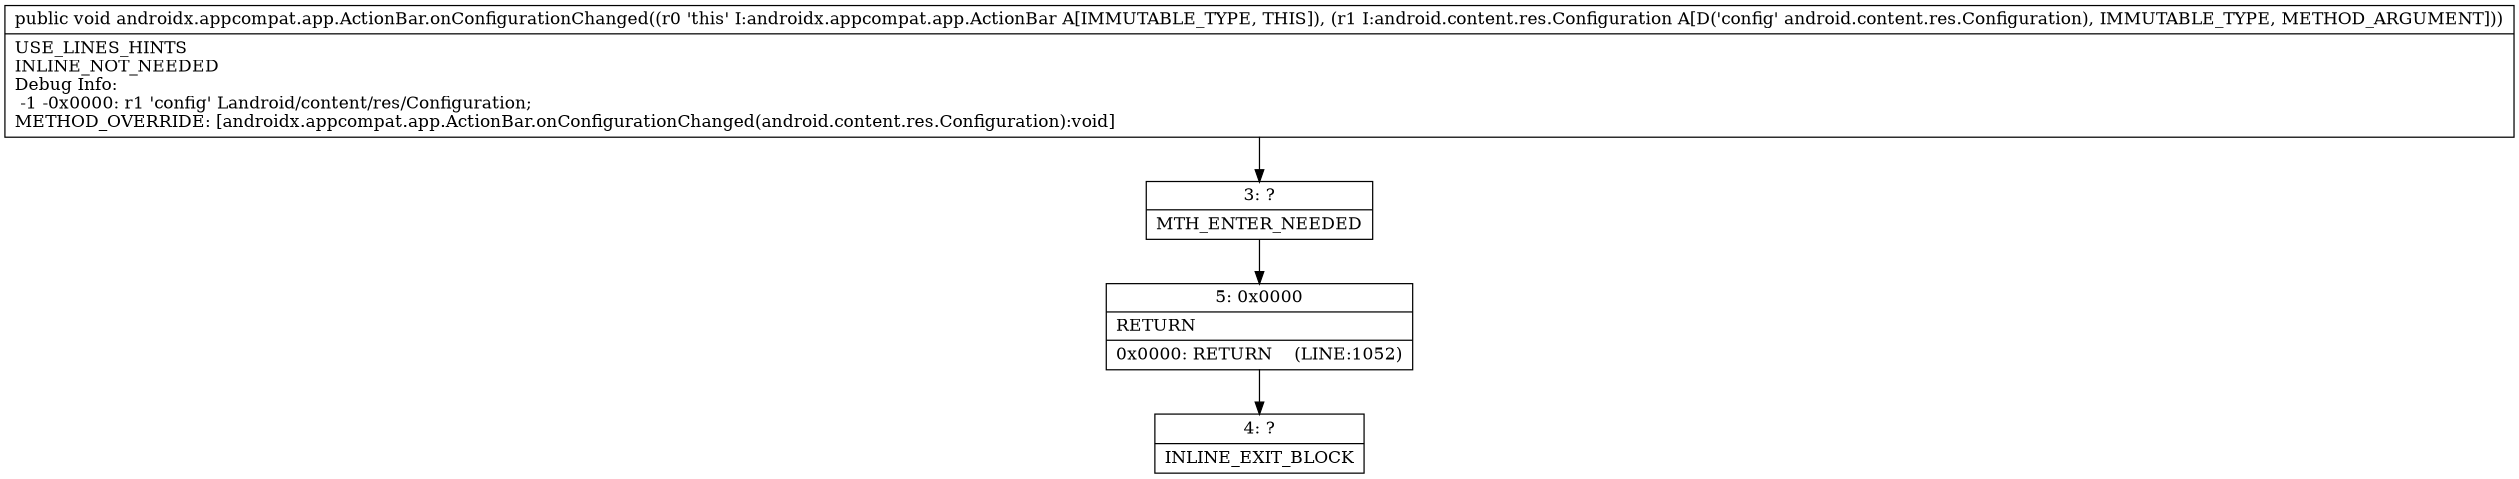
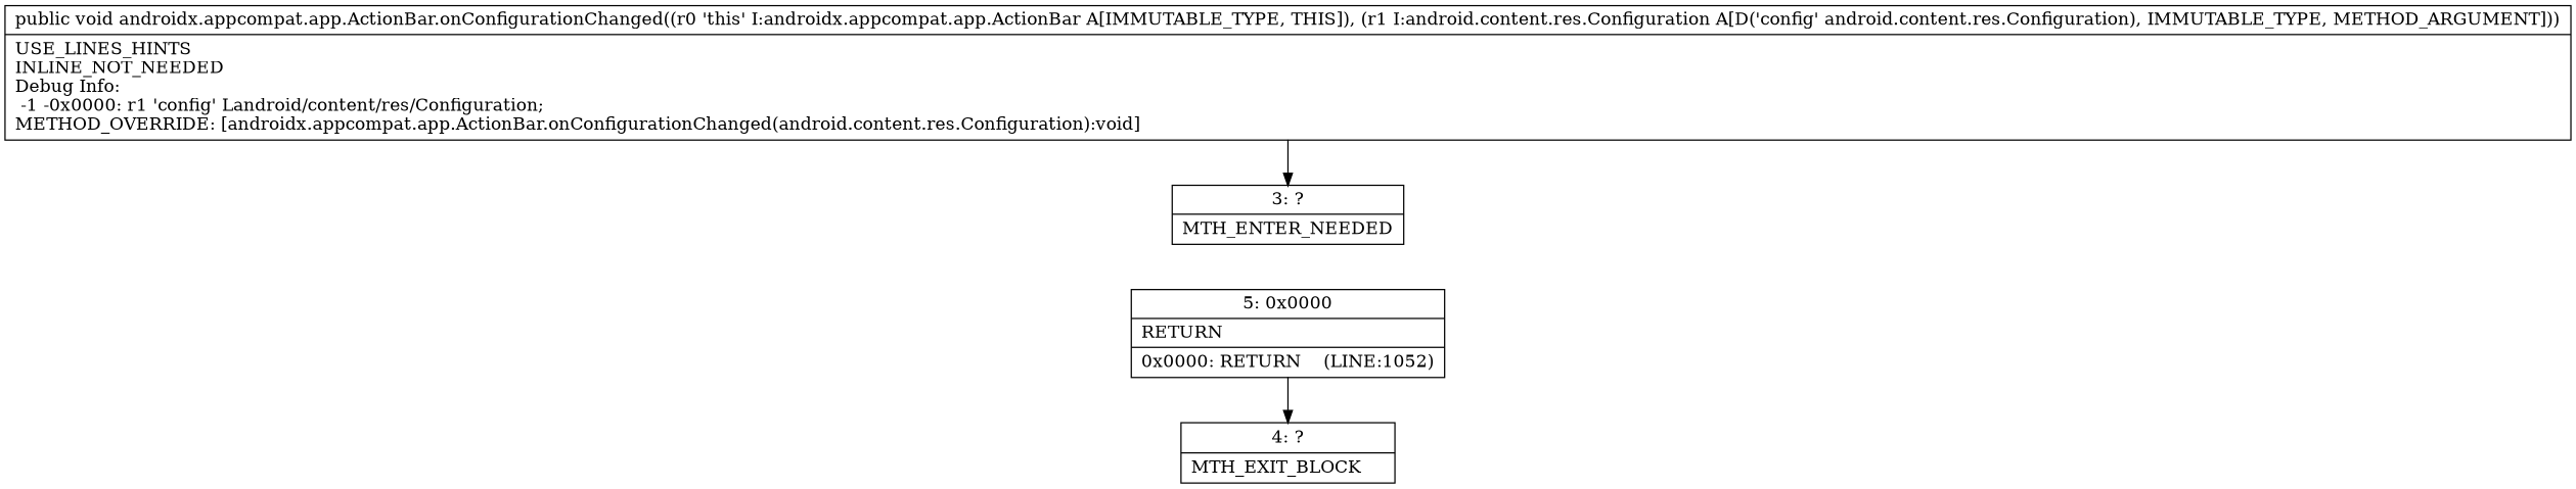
  digraph {
    node [shape=record]
    n1 [label="{3\:\ ?|MTH_ENTER_NEEDED\l}"]
    n2 [label="{5\:\ 0x0000|RETURN\l|0x0000: RETURN    (LINE:1052)\l}"]
-   n3 [label="{4\:\ ?|INLINE_EXIT_BLOCK\l}"]
+   n3 [label="{4\:\ ?|MTH_EXIT_BLOCK\l}"]
    n4 [label="{public void androidx.appcompat.app.ActionBar.onConfigurationChanged((r0 'this' I:androidx.appcompat.app.ActionBar A[IMMUTABLE_TYPE, THIS]), (r1 I:android.content.res.Configuration A[D('config' android.content.res.Configuration), IMMUTABLE_TYPE, METHOD_ARGUMENT]))  | USE_LINES_HINTS\lINLINE_NOT_NEEDED\lDebug Info:\l  \-1 \-0x0000: r1 'config' Landroid\/content\/res\/Configuration;\lMETHOD_OVERRIDE: [androidx.appcompat.app.ActionBar.onConfigurationChanged(android.content.res.Configuration):void]\l}"]
-   n1 -> n2
    n2 -> n3
    n4 -> n1
  }
